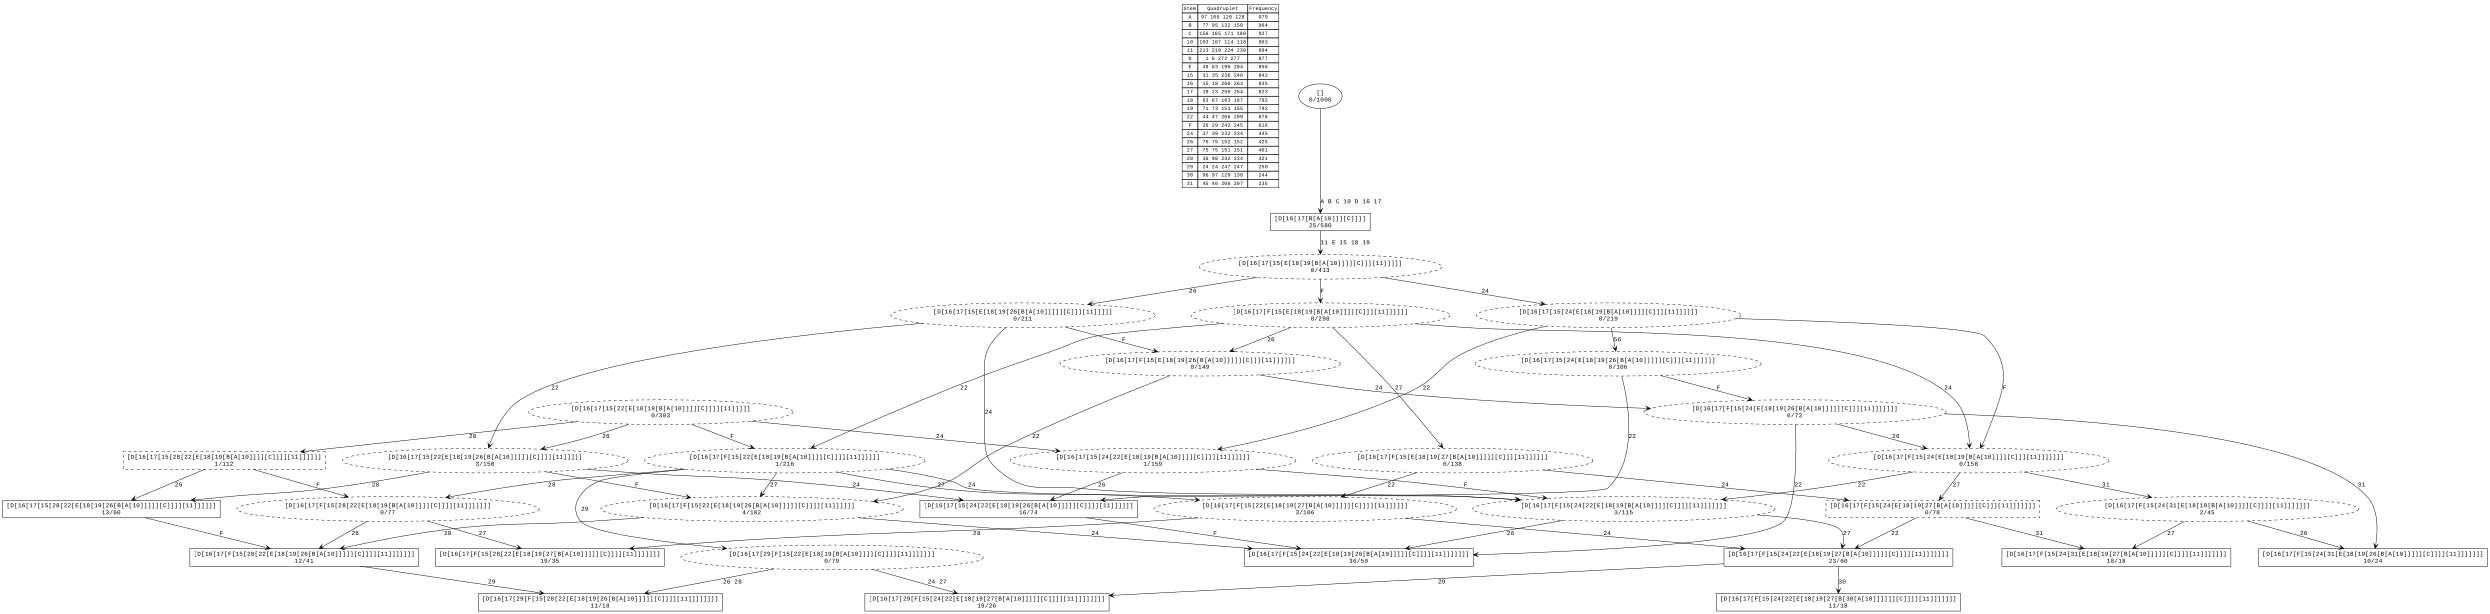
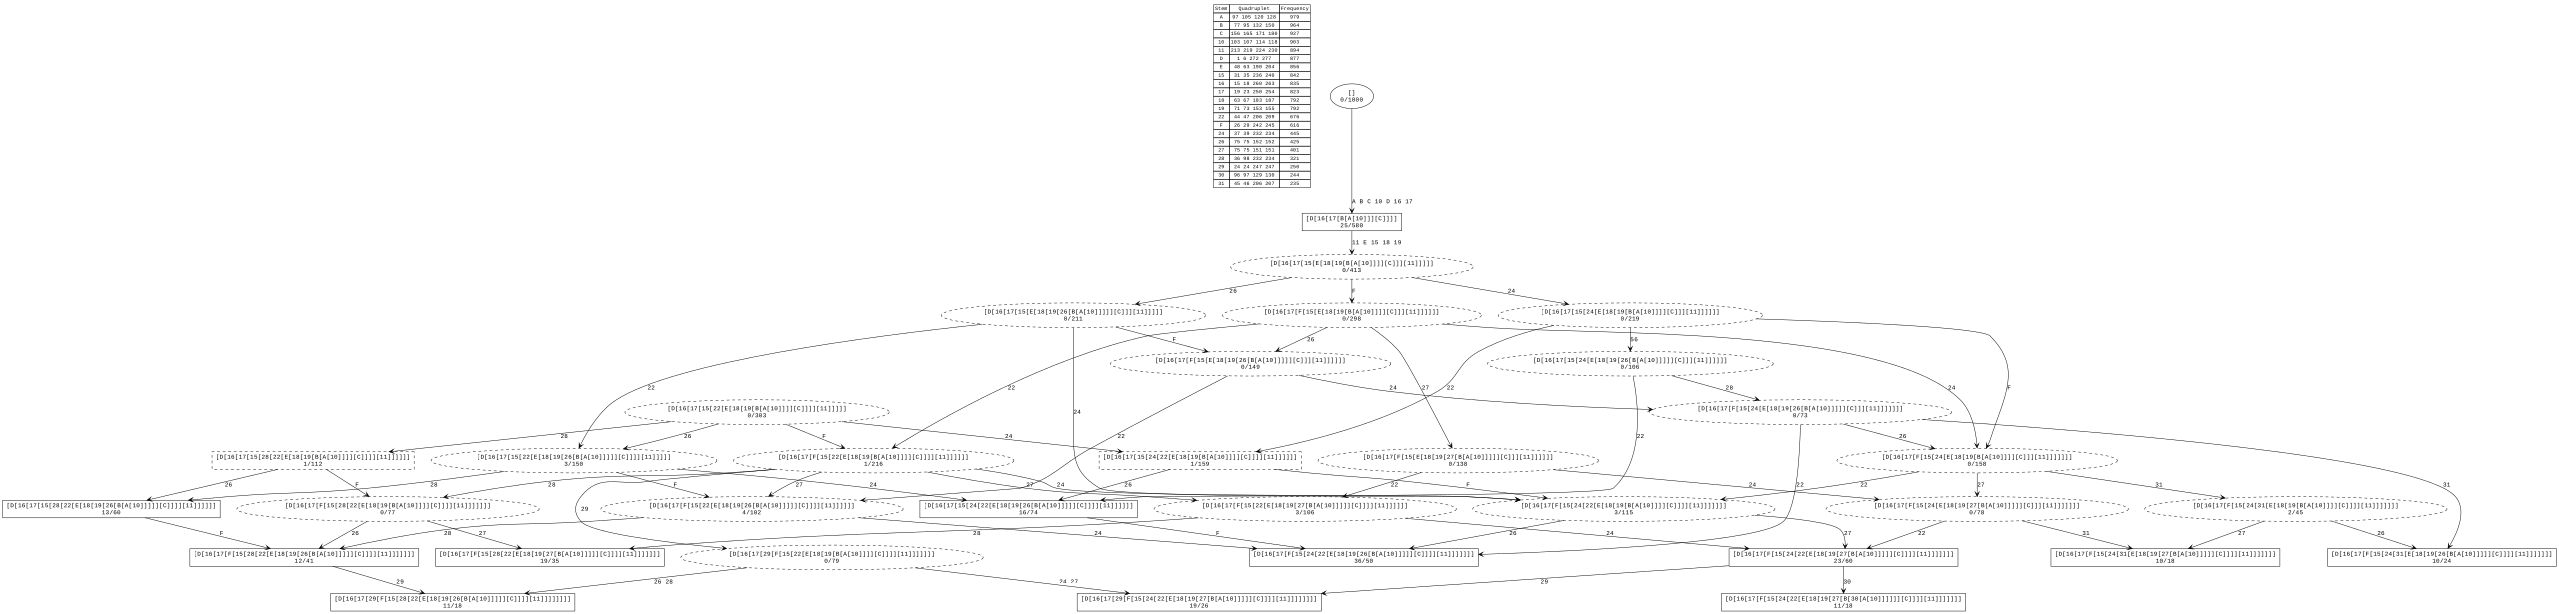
  digraph {
    fontname="Liberation Mono"
    nodesep=0.5
    node [fontname="Liberation Mono" style=dashed]
    edge [arrowhead=vee fontname="Liberation Mono"]
    n1 [fontsize=11 label=< <table border="0" cellborder="1" cellspacing="0"><tr><td>Stem</td><td>Quadruplet</td><td>Frequency</td></tr> <tr><td>A</td><td>97 105 120 128</td><td>979</td></tr> <tr><td>B</td><td>77 95 132 150</td><td>964</td></tr> <tr><td>C</td><td>156 165 171 180</td><td>927</td></tr> <tr><td>10</td><td>103 107 114 118</td><td>903</td></tr> <tr><td>11</td><td>213 219 224 230</td><td>894</td></tr> <tr><td>D</td><td>1 6 272 277</td><td>877</td></tr> <tr><td>E</td><td>48 63 190 204</td><td>856</td></tr> <tr><td>15</td><td>31 35 236 240</td><td>842</td></tr> <tr><td>16</td><td>15 18 260 263</td><td>835</td></tr> <tr><td>17</td><td>19 23 250 254</td><td>823</td></tr> <tr><td>18</td><td>63 67 183 187</td><td>792</td></tr> <tr><td>19</td><td>71 73 153 155</td><td>792</td></tr> <tr><td>22</td><td>44 47 206 209</td><td>676</td></tr> <tr><td>F</td><td>26 29 242 245</td><td>616</td></tr> <tr><td>24</td><td>37 39 232 234</td><td>445</td></tr> <tr><td>26</td><td>75 75 152 152</td><td>425</td></tr> <tr><td>27</td><td>75 75 151 151</td><td>401</td></tr> <tr><td>28</td><td>36 98 232 234</td><td>321</td></tr> <tr><td>29</td><td>24 24 247 247</td><td>250</td></tr> <tr><td>30</td><td>96 97 129 130</td><td>244</td></tr> <tr><td>31</td><td>45 46 206 207</td><td>235</td></tr> </table>> shape=plaintext style=""]
    n2 [label="[D[16[17[F[15[24[22[E[18[19[26[B[A[10]]]]][C]]]][11]]]]]]]\n36/50" shape=box style=""]
    n3 [label="[D[16[17[B[A[10]]][C]]]]\n25/580" shape=box style=""]
    n4 [label="[D[16[17[15[E[18[19[B[A[10]]]][C]]][11]]]]]\n0/413"]
    n5 [label="[D[16[17[F[15[E[18[19[B[A[10]]]][C]]][11]]]]]]\n0/298"]
    n6 [label="[D[16[17[15[24[E[18[19[B[A[10]]]][C]]][11]]]]]]\n0/219"]
    n7 [label="[D[16[17[15[E[18[19[26[B[A[10]]]]][C]]][11]]]]]\n0/211"]
    n8 [label="[D[16[17[F[15[24[22[E[18[19[27[B[A[10]]]]][C]]]][11]]]]]]]\n23/60" shape=box style=""]
    n9 [label="[D[16[17[29[F[15[24[22[E[18[19[27[B[A[10]]]]][C]]]][11]]]]]]]]\n19/26" shape=box style=""]
    n10 [label="[D[16[17[F[15[24[22[E[18[19[27[B[30[A[10]]]]]][C]]]][11]]]]]]]\n11/18" shape=box style=""]
    n11 [label="[D[16[17[F[15[28[22[E[18[19[27[B[A[10]]]]][C]]]][11]]]]]]]\n19/35" shape=box style=""]
    n12 [label="[D[16[17[15[24[22[E[18[19[26[B[A[10]]]]][C]]]][11]]]]]]\n16/74" shape=box style=""]
    n13 [label="[D[16[17[15[28[22[E[18[19[26[B[A[10]]]]][C]]]][11]]]]]]\n13/60" shape=box style=""]
    n14 [label="[D[16[17[F[15[28[22[E[18[19[26[B[A[10]]]]][C]]]][11]]]]]]]\n12/41" shape=box style=""]
    n15 [label="[D[16[17[29[F[15[28[22[E[18[19[26[B[A[10]]]]][C]]]][11]]]]]]]]\n11/18" shape=box style=""]
    n16 [label="[D[16[17[F[15[24[31[E[18[19[26[B[A[10]]]]][C]]]][11]]]]]]]\n10/24" shape=box style=""]
    n17 [label="[D[16[17[F[15[24[31[E[18[19[27[B[A[10]]]]][C]]]][11]]]]]]]\n10/18" shape=box style=""]
    n18 [label="[D[16[17[F[15[24[22[E[18[19[B[A[10]]]][C]]]][11]]]]]]]\n3/115"]
    n19 [label="[D[16[17[F[15[22[E[18[19[B[A[10]]]][C]]]][11]]]]]]\n1/216"]
    n20 [label="[D[16[17[F[15[22[E[18[19[26[B[A[10]]]]][C]]]][11]]]]]]\n4/102"]
    n21 [label="[D[16[17[F[15[22[E[18[19[27[B[A[10]]]]][C]]]][11]]]]]]\n3/106"]
    n22 [label="[D[16[17[29[F[15[22[E[18[19[B[A[10]]]][C]]]][11]]]]]]]\n0/79"]
    n23 [label="[D[16[17[F[15[28[22[E[18[19[B[A[10]]]][C]]]][11]]]]]]]\n0/77"]
    n24 [label="[D[16[17[15[22[E[18[19[26[B[A[10]]]]][C]]]][11]]]]]\n3/150"]
    n25 [label="[D[16[17[F[15[24[E[18[19[26[B[A[10]]]]][C]]][11]]]]]]]\n0/73"]
    n26 [label="[D[16[17[F[15[24[E[18[19[B[A[10]]]][C]]][11]]]]]]]\n0/158"]
-   n27 [label="[D[16[17[F[15[24[E[18[19[27[B[A[10]]]]][C]]][11]]]]]]]\n0/78" shape=box]
+   n27 [label="[D[16[17[F[15[24[E[18[19[27[B[A[10]]]]][C]]][11]]]]]]]\n0/78"]
    n28 [label="[D[16[17[F[15[24[31[E[18[19[B[A[10]]]][C]]]][11]]]]]]]\n2/45"]
-   n29 [label="[D[16[17[15[24[22[E[18[19[B[A[10]]]][C]]]][11]]]]]]\n1/159"]
+   n29 [label="[D[16[17[15[24[22[E[18[19[B[A[10]]]][C]]]][11]]]]]]\n1/159" shape=box]
    n30 [label="[D[16[17[15[22[E[18[19[B[A[10]]]][C]]]][11]]]]]\n0/303"]
    n31 [label="[D[16[17[15[28[22[E[18[19[B[A[10]]]][C]]]][11]]]]]]\n1/112" shape=box]
    n32 [label="[D[16[17[F[15[E[18[19[27[B[A[10]]]]][C]]][11]]]]]]\n0/138"]
    n33 [label="[D[16[17[F[15[E[18[19[26[B[A[10]]]]][C]]][11]]]]]]\n0/149"]
    n34 [label="[D[16[17[15[24[E[18[19[26[B[A[10]]]]][C]]][11]]]]]]\n0/106"]
    n35 [label="[]\n0/1000" style=""]
    n3 -> n4 [label="11 E 15 18 19 "]
    n4 -> n5 [label="F "]
    n4 -> n6 [label="24 "]
    n4 -> n7 [label="26 "]
    n5 -> n19 [label="22 "]
    n5 -> n26 [label="24 "]
    n5 -> n32 [label="27 "]
    n5 -> n33 [label="26 "]
    n6 -> n26 [label="F "]
    n6 -> n29 [label="22 "]
    n6 -> n34 [label="56 "]
    n7 -> n18 [label="24 "]
    n7 -> n24 [label="22 "]
    n7 -> n33 [label="F "]
    n8 -> n9 [label="29 "]
    n8 -> n10 [label="30 "]
    n12 -> n2 [label="F "]
    n13 -> n14 [label="F "]
    n14 -> n15 [label="29 "]
    n18 -> n2 [label="26 "]
    n18 -> n8 [label="27 "]
    n19 -> n18 [label="24 "]
    n19 -> n20 [label="27 "]
    n19 -> n21 [label="27 "]
    n19 -> n22 [label="29 "]
    n19 -> n23 [label="28 "]
    n20 -> n2 [label="24 "]
    n20 -> n14 [label="28 "]
    n21 -> n8 [label="24 "]
    n21 -> n11 [label="28 "]
    n22 -> n9 [label="24 27 "]
    n22 -> n15 [label="26 28 "]
    n23 -> n11 [label="27 "]
    n23 -> n14 [label="26 "]
    n24 -> n12 [label="24 "]
    n24 -> n13 [label="28 "]
    n24 -> n20 [label="F "]
    n25 -> n2 [label="22 "]
    n25 -> n16 [label="31 "]
    n25 -> n26 [label="26 "]
    n26 -> n18 [label="22 "]
    n26 -> n27 [label="27 "]
    n26 -> n28 [label="31 "]
    n27 -> n8 [label="22 "]
    n27 -> n17 [label="31 "]
    n28 -> n16 [label="26 "]
    n28 -> n17 [label="27 "]
    n29 -> n12 [label="26 "]
    n29 -> n18 [label="F "]
    n30 -> n19 [label="F "]
    n30 -> n24 [label="26 "]
    n30 -> n29 [label="24 "]
    n30 -> n31 [label="28 "]
    n31 -> n13 [label="26 "]
    n31 -> n23 [label="F "]
    n32 -> n21 [label="22 "]
    n32 -> n27 [label="24 "]
    n33 -> n20 [label="22 "]
    n33 -> n25 [label="24 "]
    n34 -> n12 [label="22 "]
-   n34 -> n25 [label="F "]
+   n34 -> n25 [label="28 "]
    n35 -> n3 [label="A B C 10 D 16 17 "]
  }
